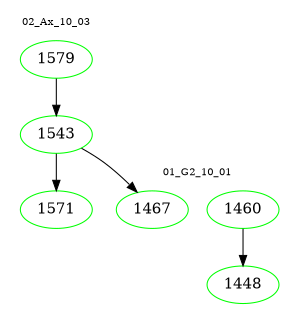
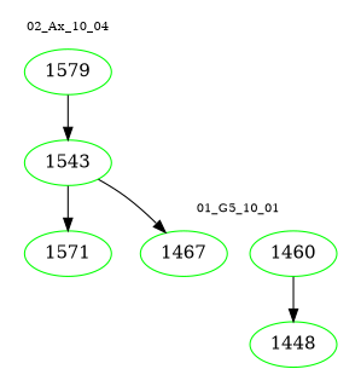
  digraph {
    node [color=green]
    edge [color=black]
    n1 [label=1579]
    n2 [label=1543]
    n3 [label=1571]
    n4 [label=1460]
    n5 [label=1448]
    n6 [label=1467]
    subgraph cluster_1 {
      color=white
      fontsize=10
-     label="02_Ax_10_03"
+     label="02_Ax_10_04"
      n1
      n2
      n3
    }
    subgraph cluster_2 {
      color=white
      fontsize=10
-     label="01_G2_10_01"
+     label="01_G5_10_01"
      n4
      n5
      n6
    }
    n1 -> n2
    n2 -> n3
    n2 -> n6
    n4 -> n5
  }
